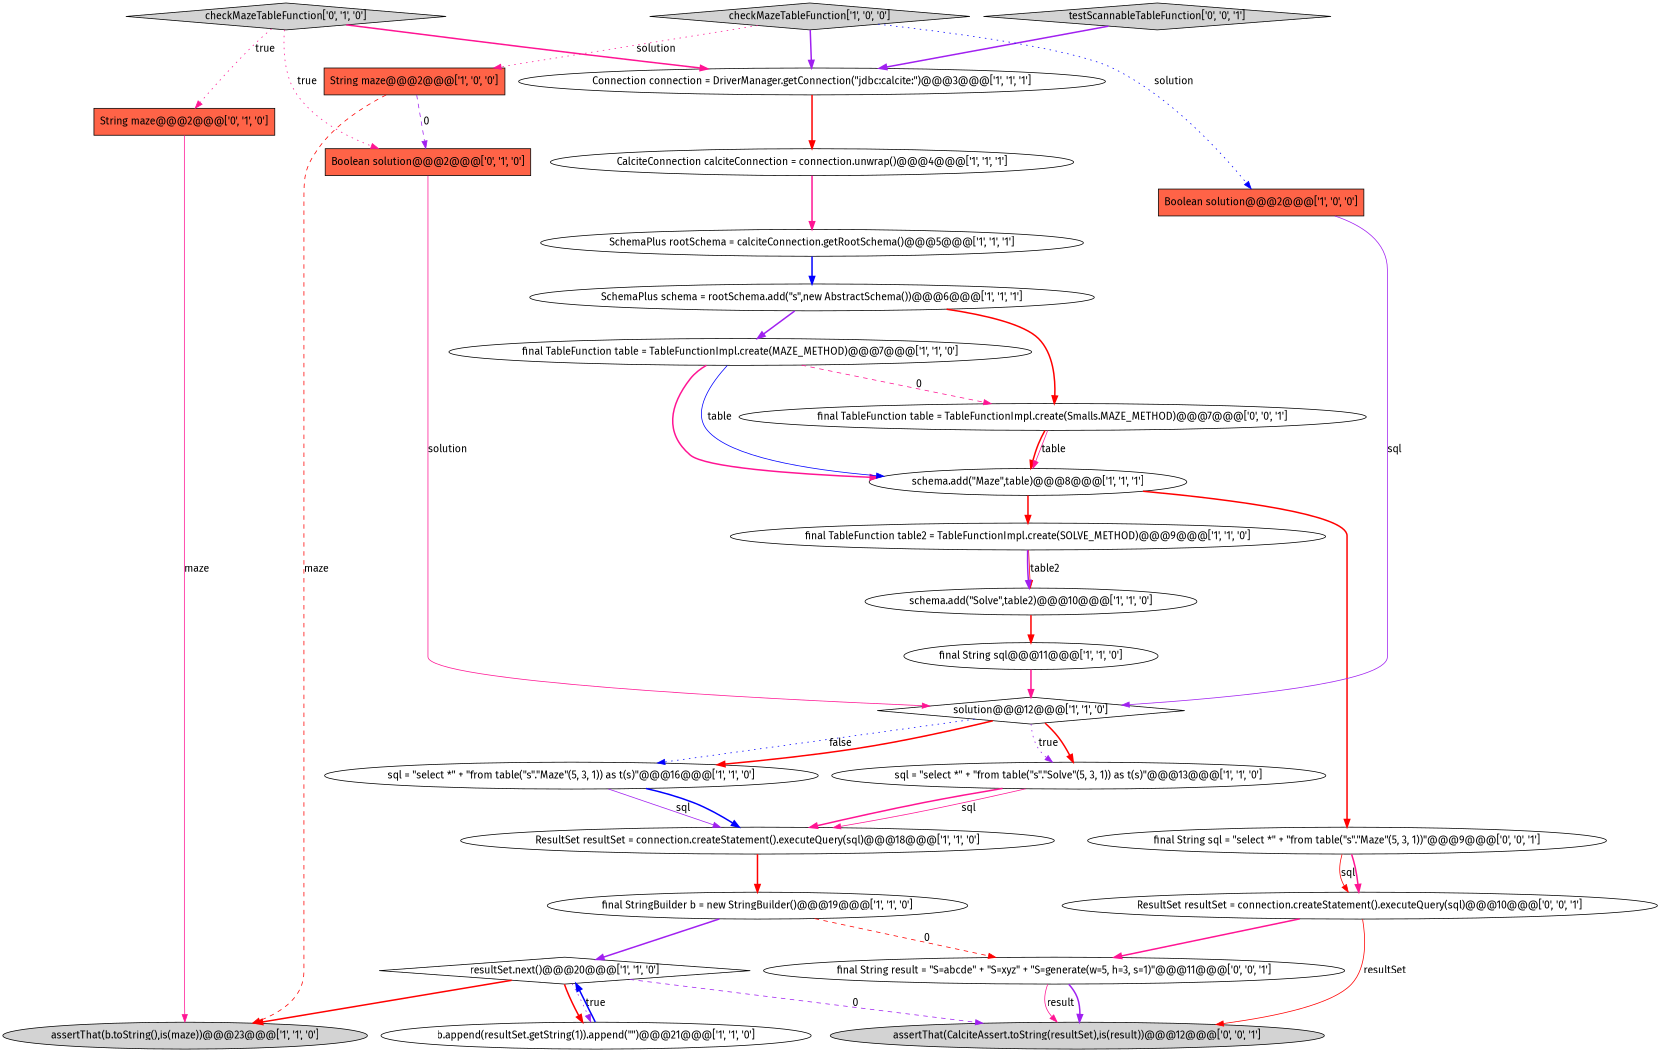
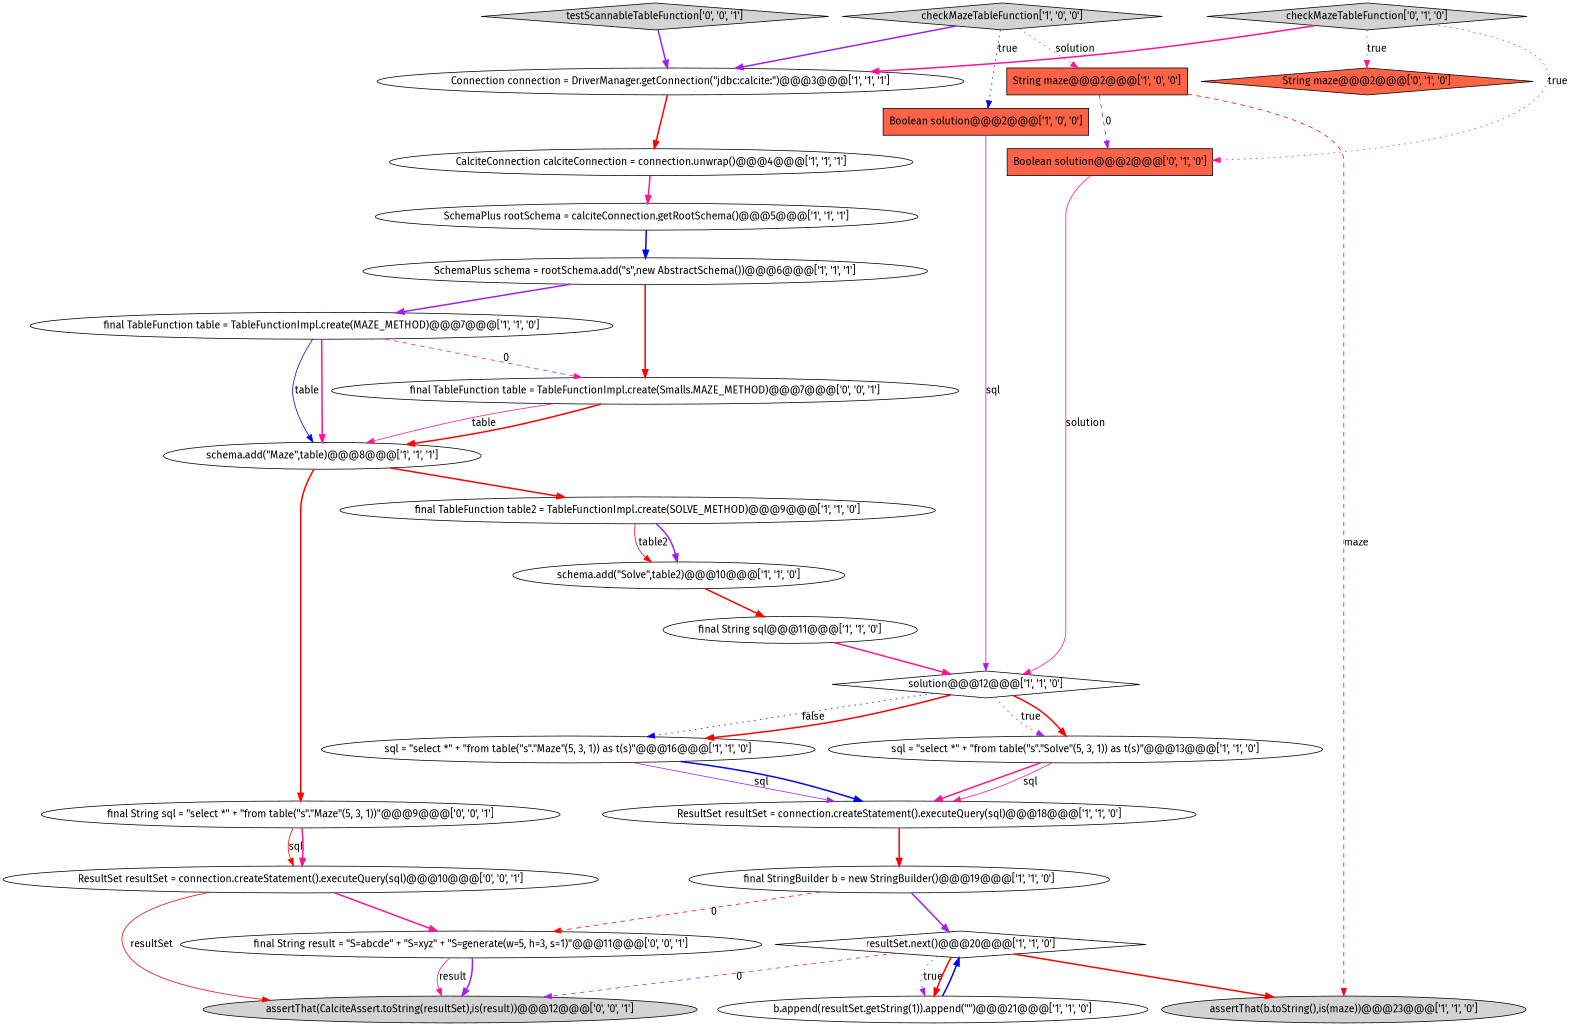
  digraph {
    fontname="Fira Sans"
    node [fillcolor=white fontname="Fira Sans" shape=ellipse style=filled]
    edge [color=red fontname="Fira Sans" style=bold]
    n1 [fillcolor=lightgray label="assertThat(b.toString(),is(maze))@@@23@@@['1', '1', '0']"]
    n2 [fillcolor=lightgray label="testScannableTableFunction['0', '0', '1']" shape=diamond]
    n3 [label="Connection connection = DriverManager.getConnection(\"jdbc:calcite:\")@@@3@@@['1', '1', '1']"]
    n4 [label="CalciteConnection calciteConnection = connection.unwrap()@@@4@@@['1', '1', '1']"]
    n5 [label="final TableFunction table = TableFunctionImpl.create(Smalls.MAZE_METHOD)@@@7@@@['0', '0', '1']"]
    n6 [label="schema.add(\"Maze\",table)@@@8@@@['1', '1', '1']"]
    n7 [label="final TableFunction table2 = TableFunctionImpl.create(SOLVE_METHOD)@@@9@@@['1', '1', '0']"]
    n8 [label="final String sql = \"select *\" + \"from table(\"s\".\"Maze\"(5, 3, 1))\"@@@9@@@['0', '0', '1']"]
    n9 [label="schema.add(\"Solve\",table2)@@@10@@@['1', '1', '0']"]
    n10 [label="final String sql@@@11@@@['1', '1', '0']"]
    n11 [label="SchemaPlus rootSchema = calciteConnection.getRootSchema()@@@5@@@['1', '1', '1']"]
    n12 [label="final StringBuilder b = new StringBuilder()@@@19@@@['1', '1', '0']"]
    n13 [label="resultSet.next()@@@20@@@['1', '1', '0']" shape=diamond]
    n14 [label="final String result = \"S=abcde\" + \"S=xyz\" + \"S=generate(w=5, h=3, s=1)\"@@@11@@@['0', '0', '1']"]
    n15 [label="b.append(resultSet.getString(1)).append(\"\")@@@21@@@['1', '1', '0']"]
    n16 [fillcolor=lightgray label="assertThat(CalciteAssert.toString(resultSet),is(result))@@@12@@@['0', '0', '1']"]
    n17 [label="final TableFunction table = TableFunctionImpl.create(MAZE_METHOD)@@@7@@@['1', '1', '0']"]
    n18 [label="solution@@@12@@@['1', '1', '0']" shape=diamond]
    n19 [label="sql = \"select *\" + \"from table(\"s\".\"Maze\"(5, 3, 1)) as t(s)\"@@@16@@@['1', '1', '0']"]
    n20 [label="sql = \"select *\" + \"from table(\"s\".\"Solve\"(5, 3, 1)) as t(s)\"@@@13@@@['1', '1', '0']"]
    n21 [fillcolor=lightgray label="checkMazeTableFunction['0', '1', '0']" shape=diamond]
-   n22 [fillcolor=tomato label="String maze@@@2@@@['0', '1', '0']" shape=box]
+   n22 [fillcolor=tomato label="String maze@@@2@@@['0', '1', '0']" shape=diamond]
    n23 [fillcolor=tomato label="Boolean solution@@@2@@@['0', '1', '0']" shape=box]
    n24 [label="SchemaPlus schema = rootSchema.add(\"s\",new AbstractSchema())@@@6@@@['1', '1', '1']"]
    n25 [label="ResultSet resultSet = connection.createStatement().executeQuery(sql)@@@18@@@['1', '1', '0']"]
    n26 [label="ResultSet resultSet = connection.createStatement().executeQuery(sql)@@@10@@@['0', '0', '1']"]
    n27 [fillcolor=lightgray label="checkMazeTableFunction['1', '0', '0']" shape=diamond]
    n28 [fillcolor=tomato label="String maze@@@2@@@['1', '0', '0']" shape=box]
    n29 [fillcolor=tomato label="Boolean solution@@@2@@@['1', '0', '0']" shape=box]
    n2 -> n3 [color=purple]
    n3 -> n4
    n4 -> n11 [color=deeppink]
    n5 -> n6
    n5 -> n6 [color=deeppink label=table style=solid]
    n6 -> n7
    n6 -> n8
    n7 -> n9 [label=table2 style=solid]
    n7 -> n9 [color=purple]
    n8 -> n26 [label=sql style=solid]
    n8 -> n26 [color=deeppink]
    n9 -> n10
    n10 -> n18 [color=deeppink]
    n11 -> n24 [color=blue]
    n12 -> n13 [color=purple]
    n12 -> n14 [label=0 style=dashed]
    n13 -> n1
    n13 -> n15 [color=purple label=true style=dotted]
    n13 -> n15
    n13 -> n16 [color=purple label=0 style=dashed]
    n14 -> n16 [color=purple]
    n14 -> n16 [color=deeppink label=result style=solid]
    n15 -> n13 [color=blue]
    n17 -> n5 [color=deeppink label=0 style=dashed]
    n17 -> n6 [color=deeppink]
    n17 -> n6 [color=blue label=table style=solid]
    n18 -> n19 [color=blue label=false style=dotted]
    n18 -> n19
    n18 -> n20 [color=purple label=true style=dotted]
    n18 -> n20
    n19 -> n25 [color=purple label=sql style=solid]
    n19 -> n25 [color=blue]
    n20 -> n25 [color=deeppink]
    n20 -> n25 [color=deeppink label=sql style=solid]
    n21 -> n3 [color=deeppink]
    n21 -> n22 [color=deeppink label=true style=dotted]
    n21 -> n23 [color=deeppink label=true style=dotted]
-   n22 -> n1 [color=deeppink label=maze style=solid]
    n23 -> n18 [color=deeppink label=solution style=solid]
    n24 -> n5
    n24 -> n17 [color=purple]
    n25 -> n12
    n26 -> n14 [color=deeppink]
    n26 -> n16 [label=resultSet style=solid]
    n27 -> n3 [color=purple]
    n27 -> n28 [color=deeppink label=solution style=dotted]
-   n27 -> n29 [color=blue label=solution style=dotted]
+   n27 -> n29 [color=blue label=true style=dotted]
    n28 -> n1 [label=maze style=dashed]
    n28 -> n23 [color=purple label=0 style=dashed]
    n29 -> n18 [color=purple label=sql style=solid]
  }
